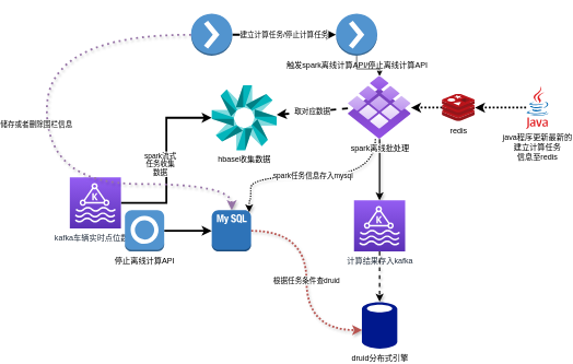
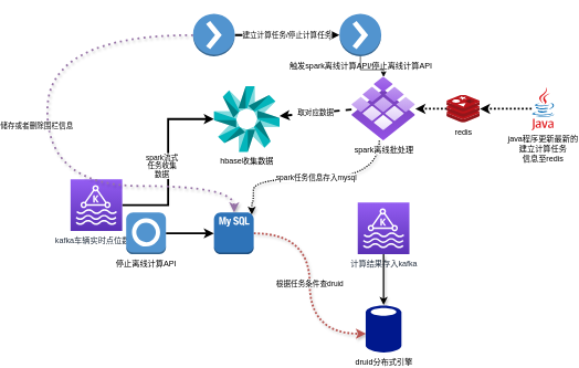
  <mxCell id="0" />
  <mxCell id="1" parent="0" />
  <mxCell id="2" value="spark流式&lt;br&gt;任务收集&lt;br&gt;数据" style="edgeStyle=orthogonalEdgeStyle;rounded=0;orthogonalLoop=1;jettySize=auto;html=1;strokeWidth=3;entryX=0;entryY=0.5;entryDx=0;entryDy=0;entryPerimeter=0;" parent="1" source="3" edge="1" target="4"><mxGeometry x="-0.046" y="9" relative="1" as="geometry"><mxPoint x="288" y="179" as="targetPoint" /><mxPoint as="offset" /></mxGeometry></mxCell>
  <mxCell id="3" value="kafka车辆实时点位数据" style="outlineConnect=0;fontColor=#232F3E;gradientColor=#945DF2;gradientDirection=north;fillColor=#5A30B5;strokeColor=#ffffff;dashed=0;verticalLabelPosition=bottom;verticalAlign=top;align=center;html=1;fontSize=12;fontStyle=0;aspect=fixed;shape=mxgraph.aws4.resourceIcon;resIcon=mxgraph.aws4.managed_streaming_for_kafka;" parent="1" vertex="1"><mxGeometry x="55" y="270" width="78" height="78" as="geometry" /></mxCell>
  <mxCell id="4" value="hbase收集数据" style="outlineConnect=0;dashed=0;verticalLabelPosition=bottom;verticalAlign=top;align=center;html=1;shape=mxgraph.aws3.chime;fillColor=#03B5BB;gradientColor=none;" parent="1" vertex="1"><mxGeometry x="271.5" y="129.5" width="99" height="99" as="geometry" /></mxCell>
  <mxCell id="5" value="spark任务信息存入mysql" style="edgeStyle=orthogonalEdgeStyle;curved=1;orthogonalLoop=1;jettySize=auto;html=1;shadow=1;dashed=1;dashPattern=1 1;startArrow=none;startFill=0;strokeWidth=2;entryX=0.95;entryY=0.05;entryDx=0;entryDy=0;entryPerimeter=0;" edge="1" parent="1" source="7" target="14"><mxGeometry relative="1" as="geometry"><Array as="points"><mxPoint x="521" y="268" /><mxPoint x="331" y="268" /><mxPoint x="331" y="305" /><mxPoint x="329" y="305" /></Array></mxGeometry></mxCell>
- <mxCell id="6" style="edgeStyle=orthogonalEdgeStyle;orthogonalLoop=1;jettySize=auto;html=1;shadow=1;startArrow=none;startFill=0;strokeWidth=2;rounded=0;" edge="1" parent="1" source="7" target="23"><mxGeometry relative="1" as="geometry" /></mxCell>
  <mxCell id="7" value="spark离线批处理" style="aspect=fixed;html=1;points=[];align=center;image;fontSize=12;image=img/lib/mscae/DC_OS.svg;dashed=0;fontFamily=Helvetica;fontColor=#000000;strokeColor=#000000;fillColor=#03B5BB;" parent="1" vertex="1"><mxGeometry x="479.5" y="115.5" width="96" height="96" as="geometry" /></mxCell>
  <mxCell id="8" value="建立计算任务/停止计算任务" style="edgeStyle=orthogonalEdgeStyle;rounded=0;orthogonalLoop=1;jettySize=auto;html=1;strokeWidth=3;" parent="1" source="10" target="12" edge="1"><mxGeometry relative="1" as="geometry" /></mxCell>
  <mxCell id="9" value="储存或者删除围栏信息" style="edgeStyle=orthogonalEdgeStyle;curved=1;orthogonalLoop=1;jettySize=auto;html=1;shadow=1;dashed=1;dashPattern=1 2;startArrow=none;startFill=0;strokeWidth=3;fillColor=#e1d5e7;strokeColor=#9673a6;" edge="1" parent="1" source="10" target="14"><mxGeometry x="-0.07" y="-16" relative="1" as="geometry"><mxPoint x="272" y="280" as="targetPoint" /><Array as="points"><mxPoint x="20" y="52" /><mxPoint x="20" y="280" /><mxPoint x="302" y="280" /></Array><mxPoint as="offset" /></mxGeometry></mxCell>
  <mxCell id="10" value="" style="outlineConnect=0;dashed=0;verticalLabelPosition=bottom;verticalAlign=top;align=center;html=1;shape=mxgraph.aws3.action;fillColor=#5294CF;gradientColor=none;" parent="1" vertex="1"><mxGeometry x="240" y="20" width="63" height="64.5" as="geometry" /></mxCell>
  <mxCell id="11" value="" style="edgeStyle=orthogonalEdgeStyle;rounded=0;orthogonalLoop=1;jettySize=auto;html=1;" parent="1" source="12" target="7" edge="1"><mxGeometry relative="1" as="geometry" /></mxCell>
  <mxCell id="12" value="触发spark离线计算API/停止离线计算API" style="outlineConnect=0;dashed=0;verticalLabelPosition=bottom;verticalAlign=top;align=center;html=1;shape=mxgraph.aws3.action;fillColor=#5294CF;gradientColor=none;" parent="1" vertex="1"><mxGeometry x="461" y="20" width="63" height="64.5" as="geometry" /></mxCell>
  <mxCell id="13" value="根据任务条件查druid" style="edgeStyle=orthogonalEdgeStyle;orthogonalLoop=1;jettySize=auto;html=1;curved=1;entryX=0.009;entryY=0.596;entryDx=0;entryDy=0;entryPerimeter=0;shadow=1;fillColor=#f8cecc;strokeColor=#b85450;dashed=1;dashPattern=1 1;strokeWidth=3;" parent="1" source="14" edge="1" target="24"><mxGeometry relative="1" as="geometry"><mxPoint x="430" y="540" as="targetPoint" /></mxGeometry></mxCell>
  <mxCell id="14" value="" style="outlineConnect=0;dashed=0;verticalLabelPosition=bottom;verticalAlign=top;align=center;html=1;shape=mxgraph.aws3.mysql_db_instance_2;fillColor=#2E73B8;gradientColor=none;" parent="1" vertex="1"><mxGeometry x="271.5" y="320" width="60" height="63" as="geometry" /></mxCell>
  <mxCell id="15" value="" style="edgeStyle=orthogonalEdgeStyle;rounded=0;orthogonalLoop=1;jettySize=auto;html=1;strokeWidth=3;" edge="1" parent="1" source="16" target="14"><mxGeometry relative="1" as="geometry" /></mxCell>
  <mxCell id="16" value="停止离线计算API" style="outlineConnect=0;dashed=0;verticalLabelPosition=bottom;verticalAlign=top;align=center;html=1;shape=mxgraph.aws3.alexa_skill;fillColor=#5294CF;gradientColor=none;" parent="1" vertex="1"><mxGeometry x="139" y="320" width="60" height="63" as="geometry" /></mxCell>
  <mxCell id="17" value="取对应数据" style="endArrow=none;dashed=1;html=1;entryX=0.01;entryY=0.51;entryDx=0;entryDy=0;entryPerimeter=0;strokeWidth=3;snapToPoint=0;startArrow=classic;startFill=1;" parent="1" source="4" target="7" edge="1"><mxGeometry width="50" height="50" relative="1" as="geometry"><mxPoint x="420" y="250" as="sourcePoint" /><mxPoint x="460" y="160" as="targetPoint" /></mxGeometry></mxCell>
  <mxCell id="18" value="" style="edgeStyle=orthogonalEdgeStyle;rounded=0;orthogonalLoop=1;jettySize=auto;html=1;strokeWidth=3;dashed=1;dashPattern=1 1;" parent="1" source="19" target="21" edge="1"><mxGeometry relative="1" as="geometry" /></mxCell>
  <mxCell id="19" value="java程序更新最新的&lt;br&gt;建立计算任务&lt;br&gt;信息至redis" style="dashed=0;outlineConnect=0;html=1;align=center;labelPosition=center;verticalLabelPosition=bottom;verticalAlign=top;shape=mxgraph.weblogos.java" parent="1" vertex="1"><mxGeometry x="751" y="131" width="34.4" height="65" as="geometry" /></mxCell>
  <mxCell id="20" value="" style="edgeStyle=orthogonalEdgeStyle;rounded=0;orthogonalLoop=1;jettySize=auto;html=1;strokeWidth=3;dashed=1;dashPattern=1 1;" parent="1" source="21" target="7" edge="1"><mxGeometry relative="1" as="geometry" /></mxCell>
  <mxCell id="21" value="redis" style="aspect=fixed;html=1;points=[];align=center;image;fontSize=12;image=img/lib/mscae/Cache_Redis_Product.svg;" parent="1" vertex="1"><mxGeometry x="623" y="142.5" width="50" height="42" as="geometry" /></mxCell>
- <mxCell id="22" value="" style="edgeStyle=orthogonalEdgeStyle;rounded=0;orthogonalLoop=1;jettySize=auto;html=1;shadow=1;startArrow=none;startFill=0;strokeWidth=2;dashed=1;" edge="1" parent="1" source="23" target="24"><mxGeometry relative="1" as="geometry" /></mxCell>
+ <mxCell id="22" value="" style="edgeStyle=orthogonalEdgeStyle;rounded=0;orthogonalLoop=1;jettySize=auto;html=1;shadow=1;startArrow=none;startFill=0;strokeWidth=2;" edge="1" parent="1" source="23" target="24"><mxGeometry relative="1" as="geometry" /></mxCell>
  <mxCell id="23" value="计算结果存入kafka" style="outlineConnect=0;fontColor=#232F3E;gradientColor=#945DF2;gradientDirection=north;fillColor=#5A30B5;strokeColor=#ffffff;dashed=0;verticalLabelPosition=bottom;verticalAlign=top;align=center;html=1;fontSize=12;fontStyle=0;aspect=fixed;shape=mxgraph.aws4.resourceIcon;resIcon=mxgraph.aws4.managed_streaming_for_kafka;" vertex="1" parent="1"><mxGeometry x="488.5" y="305" width="78" height="78" as="geometry" /></mxCell>
  <mxCell id="24" value="druid分布式引擎" style="aspect=fixed;pointerEvents=1;shadow=0;dashed=0;html=1;strokeColor=none;labelPosition=center;verticalLabelPosition=bottom;verticalAlign=top;align=center;fillColor=#00188D;shape=mxgraph.mscae.enterprise.database_generic" vertex="1" parent="1"><mxGeometry x="500.5" y="459.5" width="54" height="73" as="geometry" /></mxCell>
